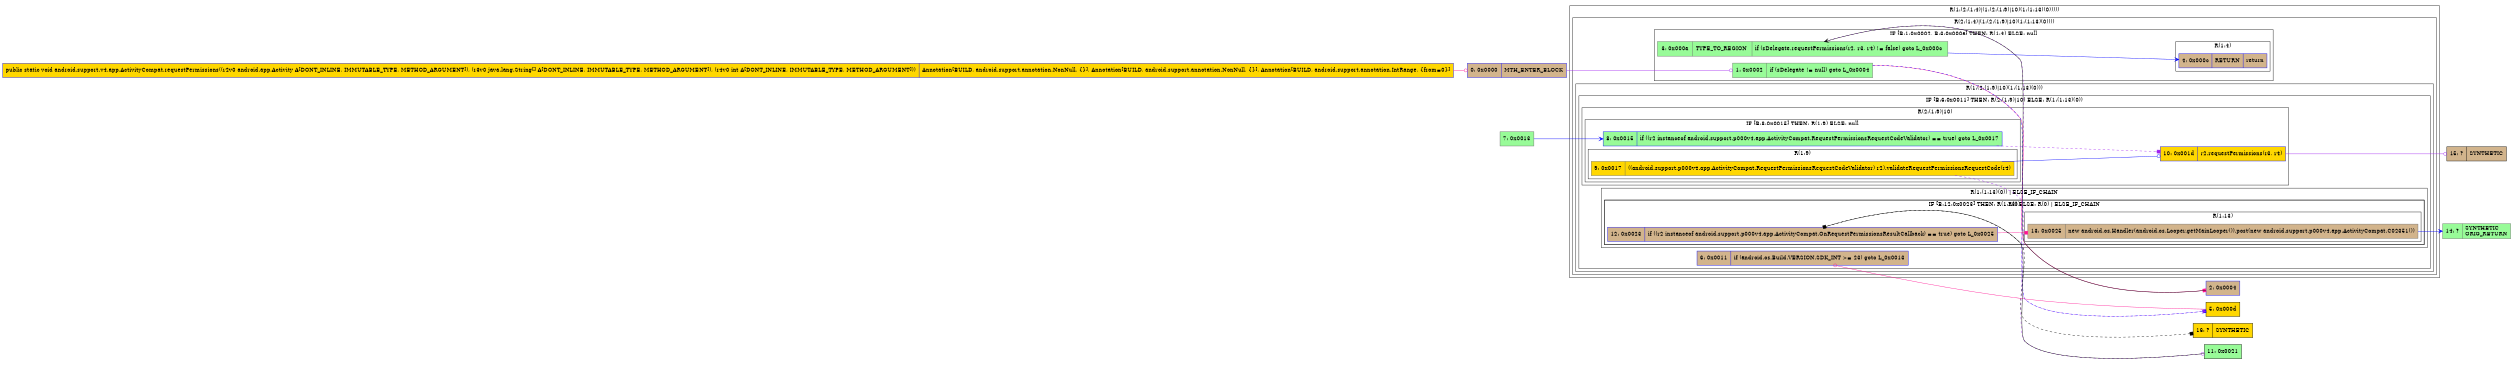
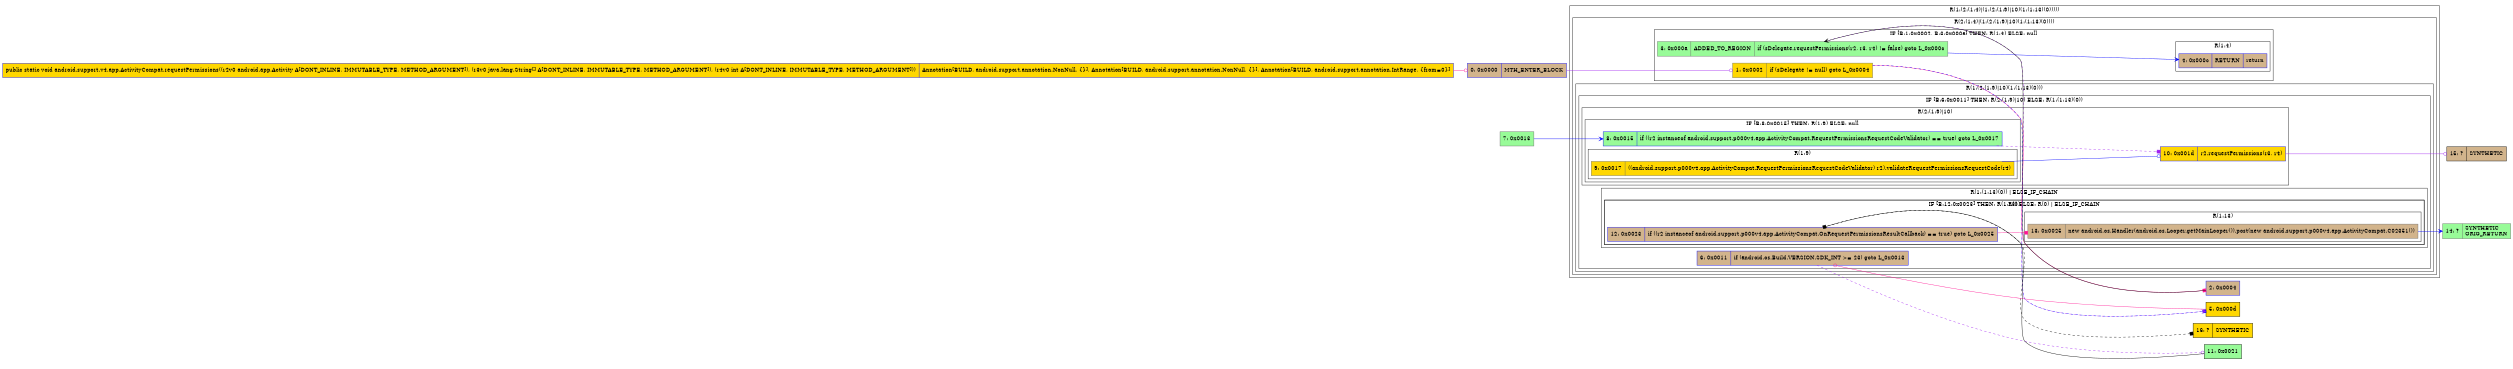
  digraph {
    rankdir=LR
    node [color=blue fillcolor=tan shape=record style=filled]
    edge [arrowhead=box color=blue]
    n1 [label="{4\:\ 0x000c|RETURN\l|return\l}"]
-   n2 [color=gray40 fillcolor=palegreen label="{1\:\ 0x0002|if (sDelegate != null) goto L_0x0004\l}"]
-   n3 [color=gray40 fillcolor=palegreen label="{3\:\ 0x000a|TYPE_TO_REGION\l|if (sDelegate.requestPermissions(r2, r3, r4) != false) goto L_0x000c\l}"]
+   n2 [color=gray40 fillcolor=gold label="{1\:\ 0x0002|if (sDelegate != null) goto L_0x0004\l}"]
+   n3 [color=gray40 fillcolor=palegreen label="{3\:\ 0x000a|ADDED_TO_REGION\l|if (sDelegate.requestPermissions(r2, r3, r4) != false) goto L_0x000c\l}"]
    n4 [color=gray40 fillcolor=gold label="{9\:\ 0x0017|((android.support.p000v4.app.ActivityCompat.RequestPermissionsRequestCodeValidator) r2).validateRequestPermissionsRequestCode(r4)\l}"]
    n5 [fillcolor=palegreen label="{8\:\ 0x0015|if ((r2 instanceof android.support.p000v4.app.ActivityCompat.RequestPermissionsRequestCodeValidator) == true) goto L_0x0017\l}"]
    n6 [fillcolor=gold label="{10\:\ 0x001d|r2.requestPermissions(r3, r4)\l}"]
    n7 [color=gray40 label="{13\:\ 0x0025|new android.os.Handler(android.os.Looper.getMainLooper()).post(new android.support.p000v4.app.ActivityCompat.C02351())\l}"]
    n8 [label="{12\:\ 0x0023|if ((r2 instanceof android.support.p000v4.app.ActivityCompat.OnRequestPermissionsResultCallback) == true) goto L_0x0025\l}"]
    n9 [label="{6\:\ 0x0011|if (android.os.Build.VERSION.SDK_INT \>= 23) goto L_0x0013\l}"]
    n10 [label="{2\:\ 0x0004}"]
    n11 [color=black fillcolor=gold label="{5\:\ 0x000d}"]
    n12 [color=black label="{15\:\ ?|SYNTHETIC\l}"]
    n13 [color=gray40 fillcolor=palegreen label="{14\:\ ?|SYNTHETIC\lORIG_RETURN\l}"]
    n14 [color=black fillcolor=gold label="{16\:\ ?|SYNTHETIC\l}"]
    n15 [color=black fillcolor=palegreen label="{11\:\ 0x0021}"]
    n16 [color=gray40 fillcolor=palegreen label="{7\:\ 0x0013}"]
    n17 [label="{0\:\ 0x0000|MTH_ENTER_BLOCK\l}"]
    n18 [fillcolor=gold label="{public static void android.support.v4.app.ActivityCompat.requestPermissions((r2v0 android.app.Activity A[DONT_INLINE, IMMUTABLE_TYPE, METHOD_ARGUMENT]), (r3v0 java.lang.String[] A[DONT_INLINE, IMMUTABLE_TYPE, METHOD_ARGUMENT]), (r4v0 int A[DONT_INLINE, IMMUTABLE_TYPE, METHOD_ARGUMENT]))  | Annotation[BUILD, android.support.annotation.NonNull, \{\}], Annotation[BUILD, android.support.annotation.NonNull, \{\}], Annotation[BUILD, android.support.annotation.IntRange, \{from=0\}]\l}"]
    subgraph cluster_1 {
      label="R(1:(2:(1:4)|(1:(2:(1:9)|10)(1:(1:13)(0)))))"
      subgraph cluster_2 {
        label="R(2:(1:4)|(1:(2:(1:9)|10)(1:(1:13)(0))))"
        subgraph cluster_3 {
          label="IF [B:1:0x0002, B:3:0x000a] THEN: R(1:4) ELSE: null"
          n2
          n3
          subgraph cluster_4 {
            label="R(1:4)"
            n1
          }
        }
        subgraph cluster_5 {
          label="R(1:(2:(1:9)|10)(1:(1:13)(0)))"
          subgraph cluster_6 {
            label="IF [B:6:0x0011] THEN: R(2:(1:9)|10) ELSE: R(1:(1:13)(0))"
            n9
            subgraph cluster_7 {
              label="R(2:(1:9)|10)"
              n6
              subgraph cluster_8 {
                label="IF [B:8:0x0015] THEN: R(1:9) ELSE: null"
                n5
                subgraph cluster_9 {
                  label="R(1:9)"
                  n4
                }
              }
            }
            subgraph cluster_10 {
              label="R(1:(1:13)(0)) | ELSE_IF_CHAIN\l"
              subgraph cluster_11 {
                label="IF [B:12:0x0023] THEN: R(1:13) ELSE: R(0) | ELSE_IF_CHAIN\l"
                n8
                subgraph cluster_12 {
                  label="R(1:13)"
                  n7
                }
                subgraph cluster_13 {
                  label="R(0)"
                }
              }
            }
          }
        }
      }
    }
    n2 -> n10 [color=deeppink]
    n2 -> n11 [style=dashed]
    n3 -> n1 [arrowhead=vee]
    n3 -> n11 [arrowhead=vee color=purple style=dashed]
    n4 -> n6 [arrowhead=odot]
    n5 -> n6 [color=purple style=dashed]
    n6 -> n12 [arrowhead=odot color=purple]
    n7 -> n13 [arrowhead=vee]
    n8 -> n7 [color=deeppink]
    n8 -> n14 [color=black style=dashed]
-   n4 -> n15 [arrowhead=odot color=purple style=dashed]
+   n9 -> n15 [arrowhead=odot color=purple style=dashed]
    n10 -> n3 [arrowhead=vee color=black]
    n11 -> n9 [arrowhead=odot color=deeppink]
    n15 -> n8 [color=black]
    n16 -> n5 [arrowhead=vee]
    n17 -> n2 [arrowhead=odot color=purple]
    n18 -> n17 [arrowhead=odot color=deeppink]
  }
